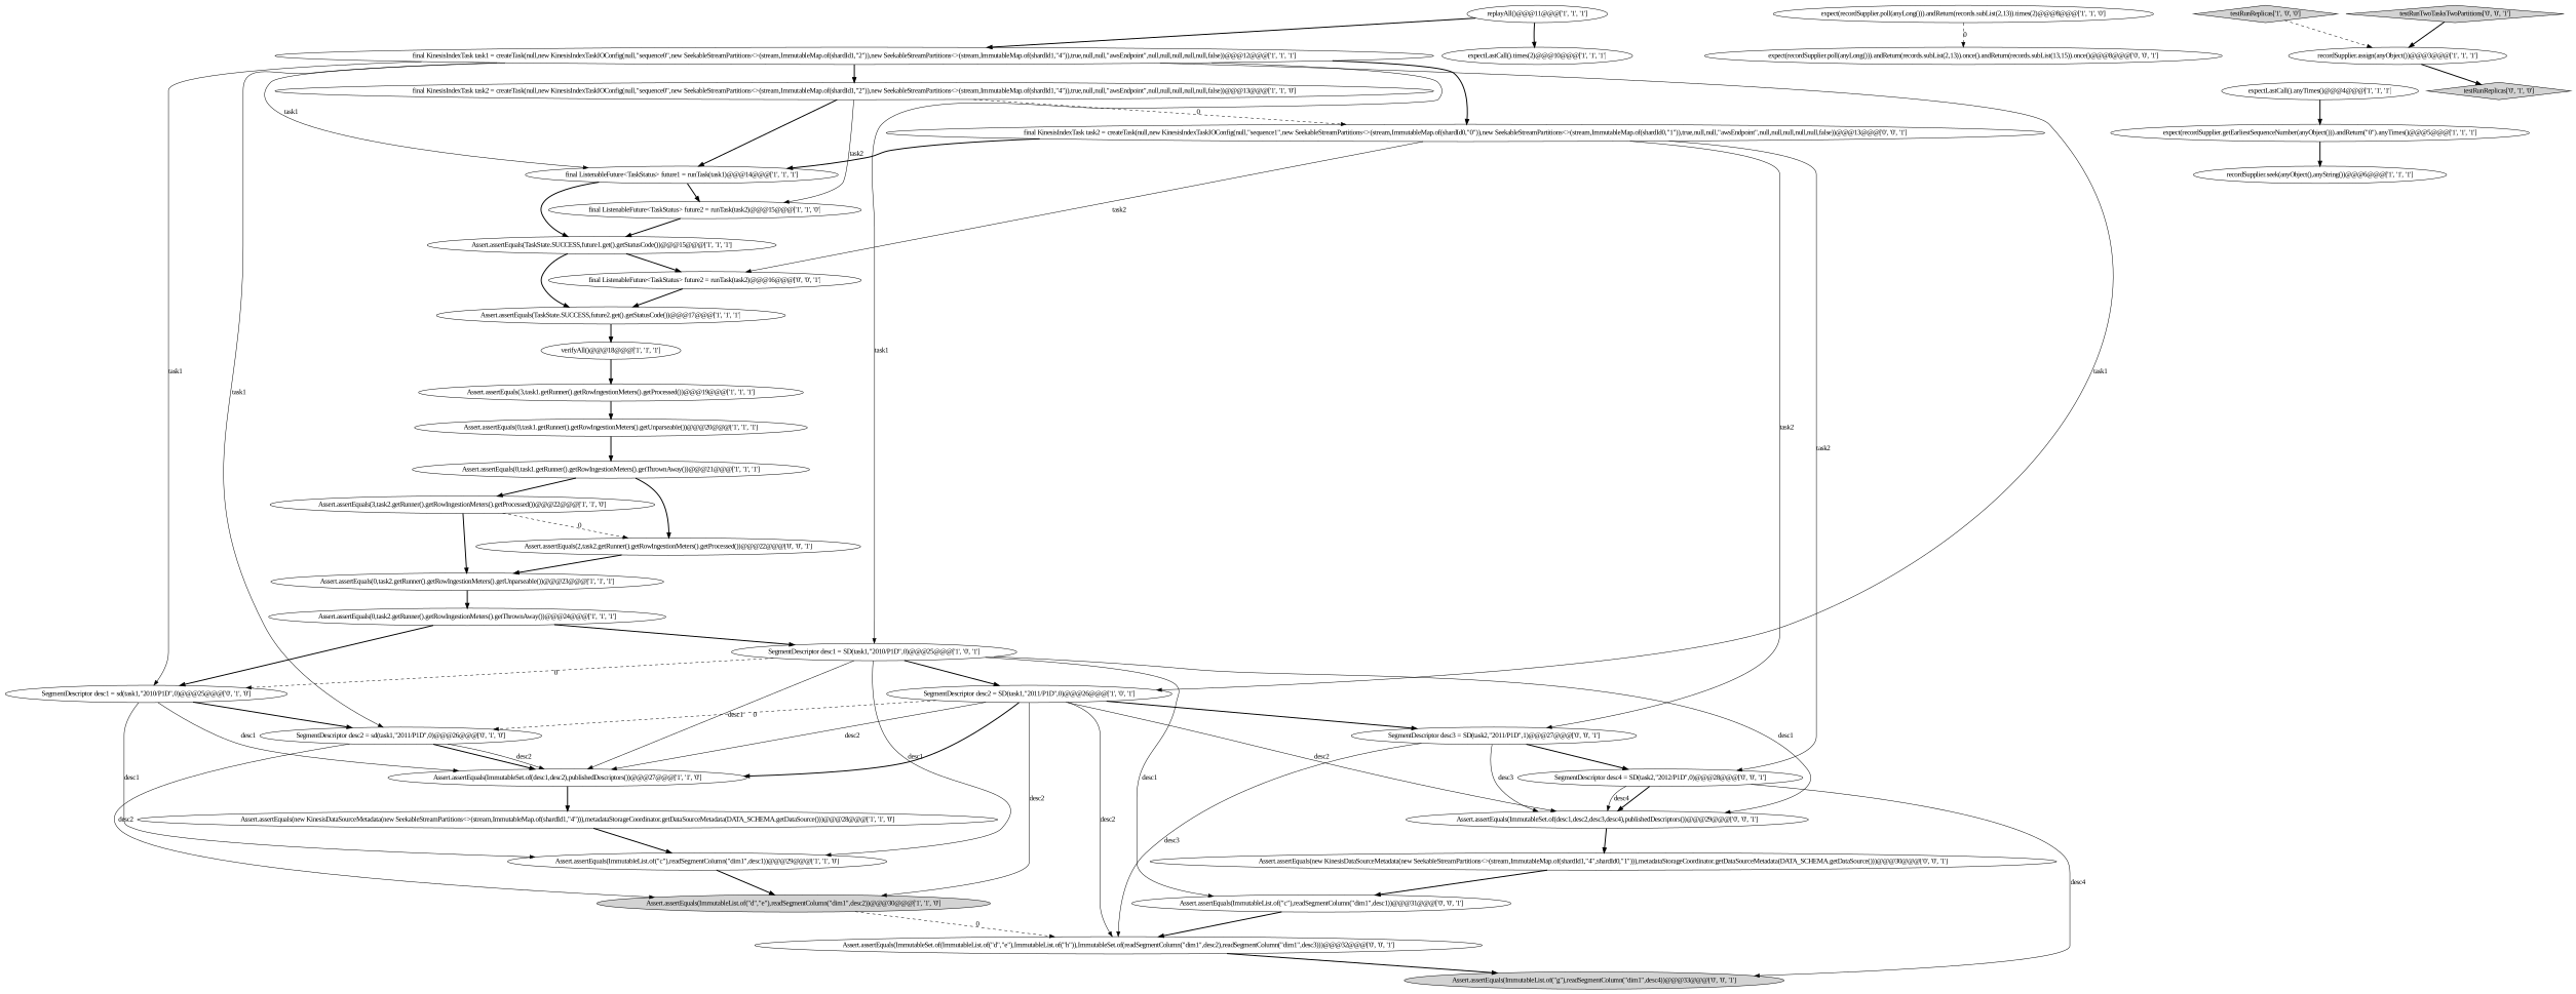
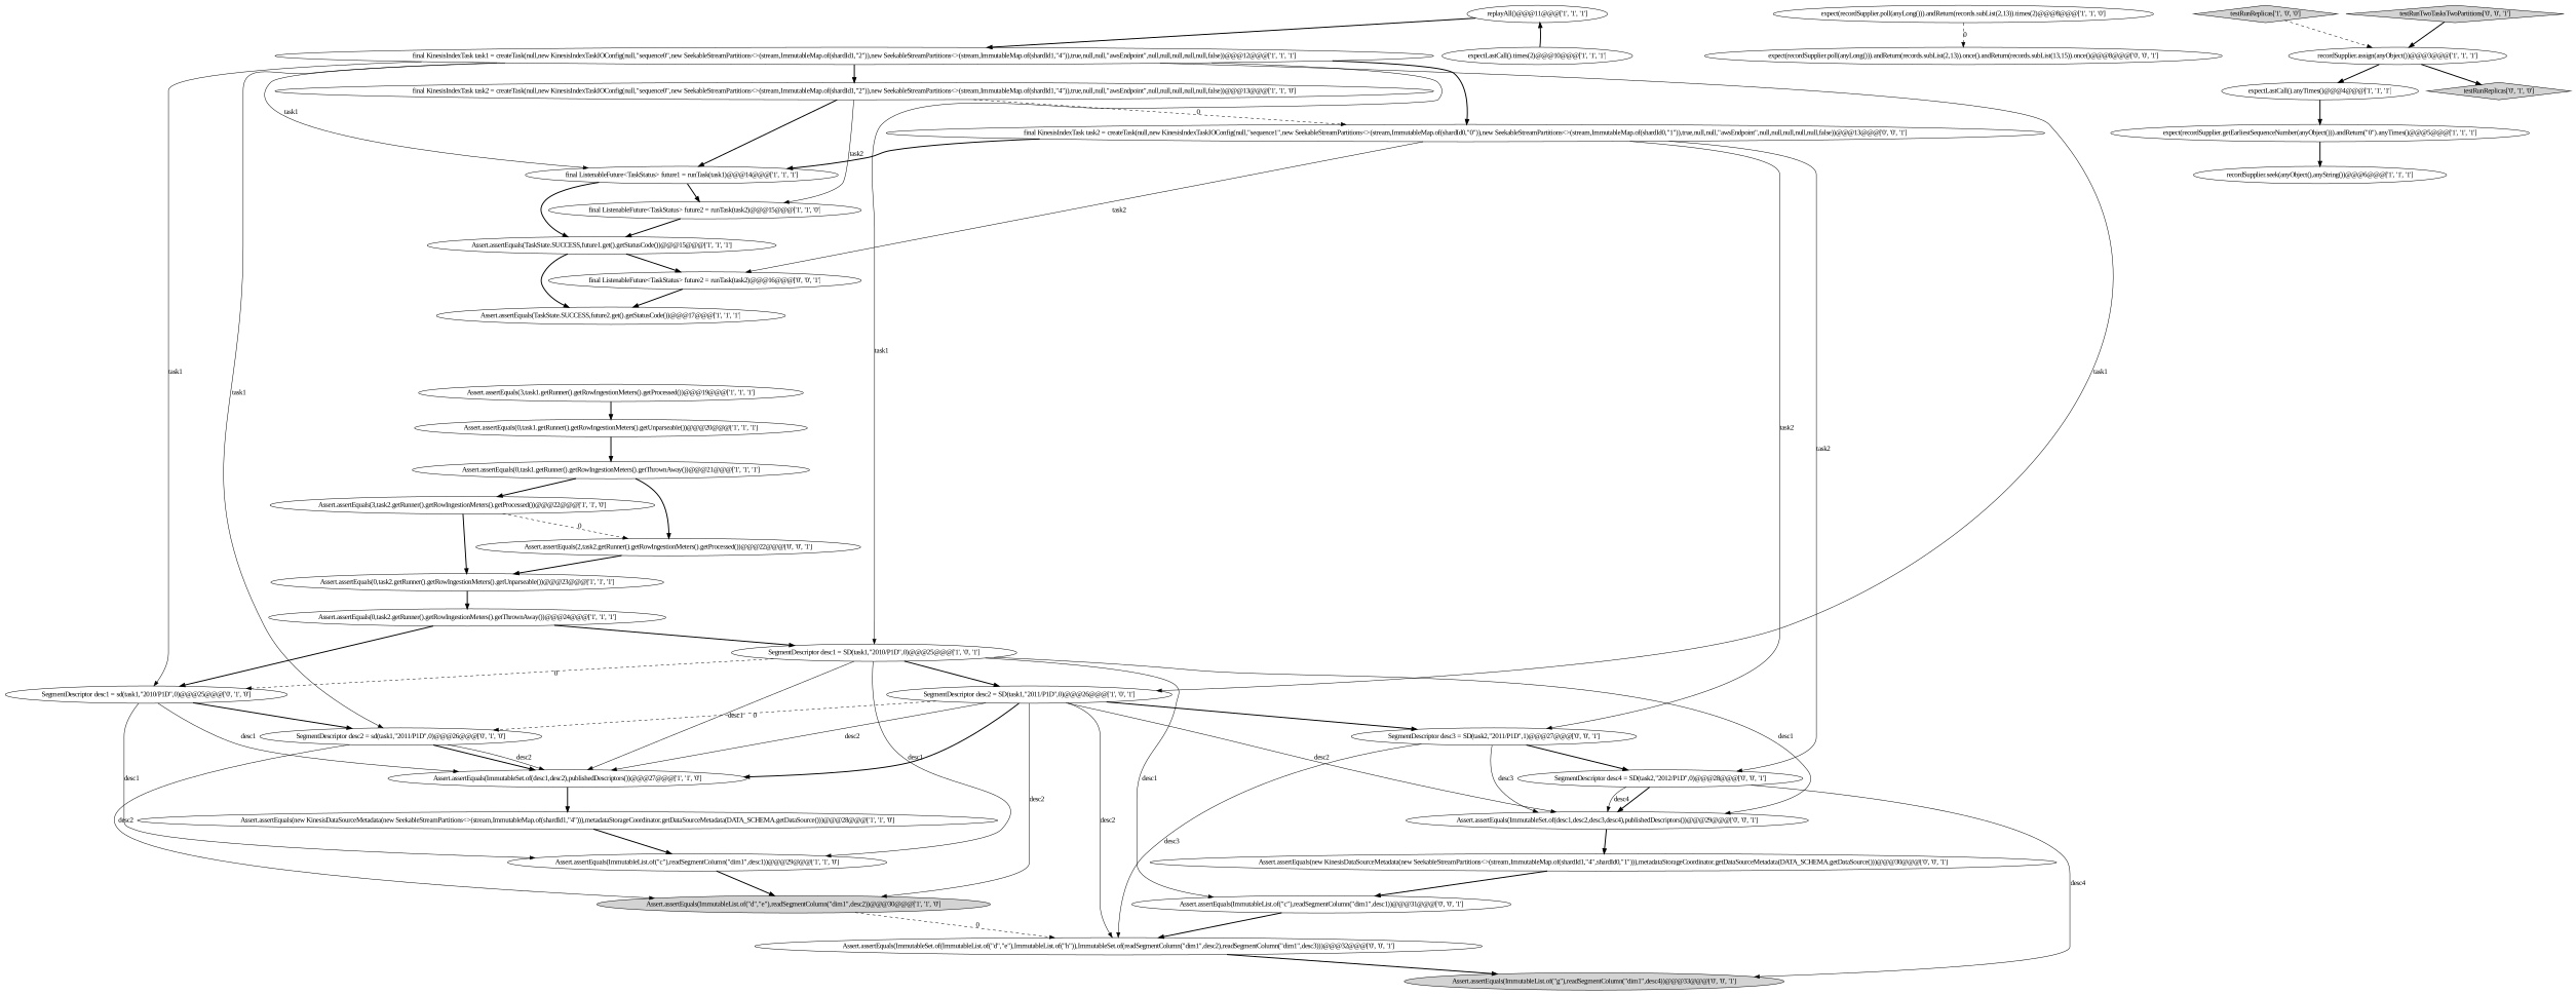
  digraph {
    fontname="Liberation Serif"
    node [fillcolor=white fontname="Liberation Serif" shape=ellipse style=filled]
    edge [fontname="Liberation Serif" style=bold]
    n1 [label="Assert.assertEquals(new KinesisDataSourceMetadata(new SeekableStreamPartitions<>(stream,ImmutableMap.of(shardId1,\"4\",shardId0,\"1\"))),metadataStorageCoordinator.getDataSourceMetadata(DATA_SCHEMA.getDataSource()))@@@30@@@['0', '0', '1']"]
    n2 [label="Assert.assertEquals(ImmutableList.of(\"c\"),readSegmentColumn(\"dim1\",desc1))@@@31@@@['0', '0', '1']"]
    n3 [label="Assert.assertEquals(ImmutableSet.of(ImmutableList.of(\"d\",\"e\"),ImmutableList.of(\"h\")),ImmutableSet.of(readSegmentColumn(\"dim1\",desc2),readSegmentColumn(\"dim1\",desc3)))@@@32@@@['0', '0', '1']"]
    n4 [fillcolor=lightgray label="Assert.assertEquals(ImmutableList.of(\"g\"),readSegmentColumn(\"dim1\",desc4))@@@33@@@['0', '0', '1']"]
    n5 [label="SegmentDescriptor desc2 = sd(task1,\"2011/P1D\",0)@@@26@@@['0', '1', '0']"]
    n6 [fillcolor=lightgray label="Assert.assertEquals(ImmutableList.of(\"d\",\"e\"),readSegmentColumn(\"dim1\",desc2))@@@30@@@['1', '1', '0']"]
    n7 [label="Assert.assertEquals(ImmutableSet.of(desc1,desc2),publishedDescriptors())@@@27@@@['1', '1', '0']"]
    n8 [label="Assert.assertEquals(new KinesisDataSourceMetadata(new SeekableStreamPartitions<>(stream,ImmutableMap.of(shardId1,\"4\"))),metadataStorageCoordinator.getDataSourceMetadata(DATA_SCHEMA.getDataSource()))@@@28@@@['1', '1', '0']"]
    n9 [label="expect(recordSupplier.poll(anyLong())).andReturn(records.subList(2,13)).times(2)@@@8@@@['1', '1', '0']"]
    n10 [label="expect(recordSupplier.poll(anyLong())).andReturn(records.subList(2,13)).once().andReturn(records.subList(13,15)).once()@@@8@@@['0', '0', '1']"]
    n11 [label="final KinesisIndexTask task1 = createTask(null,new KinesisIndexTaskIOConfig(null,\"sequence0\",new SeekableStreamPartitions<>(stream,ImmutableMap.of(shardId1,\"2\")),new SeekableStreamPartitions<>(stream,ImmutableMap.of(shardId1,\"4\")),true,null,null,\"awsEndpoint\",null,null,null,null,null,false))@@@12@@@['1', '1', '1']"]
    n12 [label="SegmentDescriptor desc1 = sd(task1,\"2010/P1D\",0)@@@25@@@['0', '1', '0']"]
    n13 [label="final KinesisIndexTask task2 = createTask(null,new KinesisIndexTaskIOConfig(null,\"sequence0\",new SeekableStreamPartitions<>(stream,ImmutableMap.of(shardId1,\"2\")),new SeekableStreamPartitions<>(stream,ImmutableMap.of(shardId1,\"4\")),true,null,null,\"awsEndpoint\",null,null,null,null,null,false))@@@13@@@['1', '1', '0']"]
    n14 [label="final KinesisIndexTask task2 = createTask(null,new KinesisIndexTaskIOConfig(null,\"sequence1\",new SeekableStreamPartitions<>(stream,ImmutableMap.of(shardId0,\"0\")),new SeekableStreamPartitions<>(stream,ImmutableMap.of(shardId0,\"1\")),true,null,null,\"awsEndpoint\",null,null,null,null,null,false))@@@13@@@['0', '0', '1']"]
    n15 [label="final ListenableFuture<TaskStatus> future1 = runTask(task1)@@@14@@@['1', '1', '1']"]
    n16 [label="SegmentDescriptor desc2 = SD(task1,\"2011/P1D\",0)@@@26@@@['1', '0', '1']"]
    n17 [label="SegmentDescriptor desc1 = SD(task1,\"2010/P1D\",0)@@@25@@@['1', '0', '1']"]
    n18 [label="Assert.assertEquals(ImmutableList.of(\"c\"),readSegmentColumn(\"dim1\",desc1))@@@29@@@['1', '1', '0']"]
    n19 [label="final ListenableFuture<TaskStatus> future2 = runTask(task2)@@@15@@@['1', '1', '0']"]
    n20 [label="SegmentDescriptor desc4 = SD(task2,\"2012/P1D\",0)@@@28@@@['0', '0', '1']"]
    n21 [label="final ListenableFuture<TaskStatus> future2 = runTask(task2)@@@16@@@['0', '0', '1']"]
    n22 [label="SegmentDescriptor desc3 = SD(task2,\"2011/P1D\",1)@@@27@@@['0', '0', '1']"]
    n23 [label="Assert.assertEquals(TaskState.SUCCESS,future1.get().getStatusCode())@@@15@@@['1', '1', '1']"]
    n24 [label="Assert.assertEquals(ImmutableSet.of(desc1,desc2,desc3,desc4),publishedDescriptors())@@@29@@@['0', '0', '1']"]
    n25 [fillcolor=lightgray label="testRunReplicas['1', '0', '0']" shape=diamond]
    n26 [label="recordSupplier.assign(anyObject())@@@3@@@['1', '1', '1']"]
    n27 [label="expectLastCall().anyTimes()@@@4@@@['1', '1', '1']"]
    n28 [fillcolor=lightgray label="testRunReplicas['0', '1', '0']" shape=diamond]
-   n29 [label="verifyAll()@@@18@@@['1', '1', '1']"]
    n30 [label="Assert.assertEquals(3,task1.getRunner().getRowIngestionMeters().getProcessed())@@@19@@@['1', '1', '1']"]
    n31 [label="Assert.assertEquals(0,task1.getRunner().getRowIngestionMeters().getUnparseable())@@@20@@@['1', '1', '1']"]
    n32 [label="Assert.assertEquals(TaskState.SUCCESS,future2.get().getStatusCode())@@@17@@@['1', '1', '1']"]
    n33 [label="expect(recordSupplier.getEarliestSequenceNumber(anyObject())).andReturn(\"0\").anyTimes()@@@5@@@['1', '1', '1']"]
    n34 [label="recordSupplier.seek(anyObject(),anyString())@@@6@@@['1', '1', '1']"]
    n35 [label="Assert.assertEquals(0,task1.getRunner().getRowIngestionMeters().getThrownAway())@@@21@@@['1', '1', '1']"]
    n36 [label="Assert.assertEquals(2,task2.getRunner().getRowIngestionMeters().getProcessed())@@@22@@@['0', '0', '1']"]
    n37 [label="Assert.assertEquals(3,task2.getRunner().getRowIngestionMeters().getProcessed())@@@22@@@['1', '1', '0']"]
    n38 [label="Assert.assertEquals(0,task2.getRunner().getRowIngestionMeters().getUnparseable())@@@23@@@['1', '1', '1']"]
    n39 [label="Assert.assertEquals(0,task2.getRunner().getRowIngestionMeters().getThrownAway())@@@24@@@['1', '1', '1']"]
    n40 [label="replayAll()@@@11@@@['1', '1', '1']"]
    n41 [fillcolor=lightgray label="testRunTwoTasksTwoPartitions['0', '0', '1']" shape=diamond]
    n42 [label="expectLastCall().times(2)@@@10@@@['1', '1', '1']"]
    n1 -> n2
    n2 -> n3
    n3 -> n4
    n5 -> n6 [label=desc2 style=solid]
    n5 -> n7
    n5 -> n7 [label=desc2 style=solid]
    n6 -> n3 [label=0 style=dashed]
    n7 -> n8
    n8 -> n18
    n9 -> n10 [label=0 style=dashed]
    n11 -> n5 [label=task1 style=solid]
    n11 -> n12 [label=task1 style=solid]
    n11 -> n13
    n11 -> n14
    n11 -> n15 [label=task1 style=solid]
    n11 -> n16 [label=task1 style=solid]
    n11 -> n17 [label=task1 style=solid]
    n12 -> n5
    n12 -> n7 [label=desc1 style=solid]
    n12 -> n18 [label=desc1 style=solid]
    n13 -> n14 [label=0 style=dashed]
    n13 -> n15
    n13 -> n19 [label=task2 style=solid]
    n14 -> n15
    n14 -> n20 [label=task2 style=solid]
    n14 -> n21 [label=task2 style=solid]
    n14 -> n22 [label=task2 style=solid]
    n15 -> n19
    n15 -> n23
    n16 -> n3 [label=desc2 style=solid]
    n16 -> n5 [label=0 style=dashed]
    n16 -> n6 [label=desc2 style=solid]
    n16 -> n7
    n16 -> n7 [label=desc2 style=solid]
    n16 -> n22
    n16 -> n24 [label=desc2 style=solid]
    n17 -> n2 [label=desc1 style=solid]
    n17 -> n7 [label=desc1 style=solid]
    n17 -> n12 [label=0 style=dashed]
    n17 -> n16
    n17 -> n18 [label=desc1 style=solid]
    n17 -> n24 [label=desc1 style=solid]
    n18 -> n6
    n19 -> n23
    n20 -> n4 [label=desc4 style=solid]
    n20 -> n24
    n20 -> n24 [label=desc4 style=solid]
    n21 -> n32
    n22 -> n3 [label=desc3 style=solid]
    n22 -> n20
    n22 -> n24 [label=desc3 style=solid]
    n23 -> n21
    n23 -> n32
    n24 -> n1
    n25 -> n26 [style=dashed]
+   n26 -> n27
    n26 -> n28
    n27 -> n33
-   n29 -> n30
    n30 -> n31
    n31 -> n35
-   n32 -> n29
    n33 -> n34
    n35 -> n36
    n35 -> n37
    n36 -> n38
    n37 -> n36 [label=0 style=dashed]
    n37 -> n38
    n38 -> n39
    n39 -> n12
    n39 -> n17
    n40 -> n11
    n41 -> n26
-   n40 -> n42
+   n42 -> n40
  }
